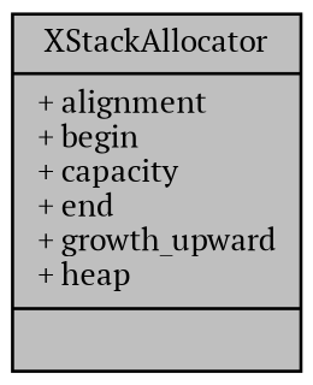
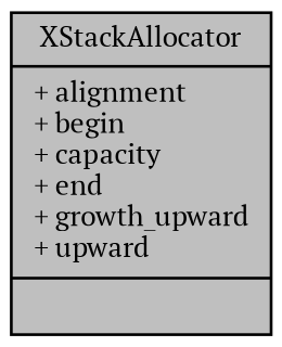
  digraph {
    fontname="PT Serif"
-   n1 [color=black fillcolor=grey75 fontcolor=black fontname="PT Serif" fontsize=10 height=0.2 label="{XStackAllocator\n|+ alignment\l+ begin\l+ capacity\l+ end\l+ growth_upward\l+ heap\l|}" shape=record style=filled width=0.4]
+   n1 [color=black fillcolor=grey75 fontcolor=black fontname="PT Serif" fontsize=10 height=0.2 label="{XStackAllocator\n|+ alignment\l+ begin\l+ capacity\l+ end\l+ growth_upward\l+ upward\l|}" shape=record style=filled width=0.4]
  }
